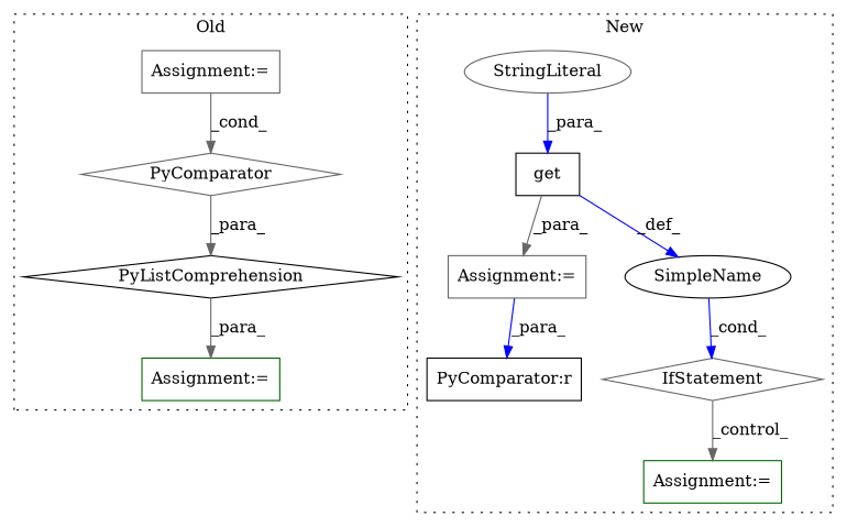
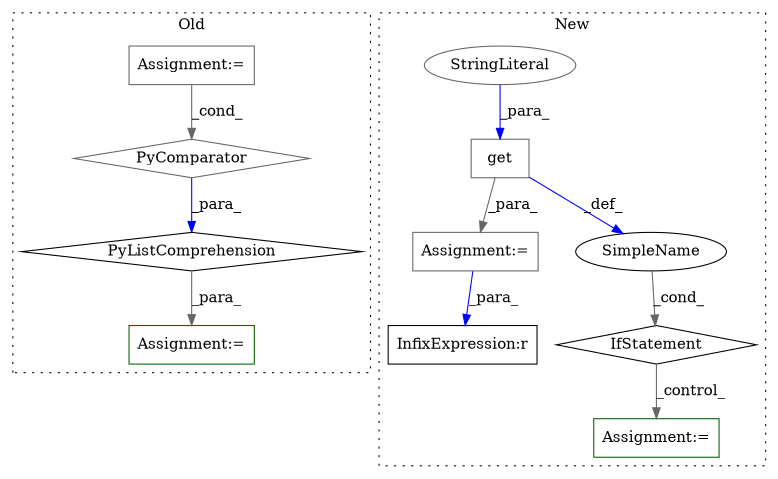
  digraph {
    node [a=7 color=black l=32 s=1986 shape=box]
    edge [color=blue]
    n1 [a=113 color=gray40 label=PyComparator shape=diamond]
    n2 [color=gray40 label="Assignment:="]
    n3 [a=109 l=124 label=PyListComprehension s=1902 shape=diamond]
    n4 [color=darkgreen l=12 label="Assignment:=" s=1890]
-   n5 [a=32 l="4,1" label=get s="2061,2089"]
+   n5 [a=32 color=gray40 l="4,1" label=get s="2061,2089"]
    n6 [color=gray40 l=1 label="Assignment:=" s=2053]
    n7 [a=45 color=gray40 l=8 label=StringLiteral s=2081 shape=ellipse]
-   n8 [a=25 color=gray40 l="4,2" label=IfStatement s="2160,2186" shape=diamond]
+   n8 [a=25 l="4,2" label=IfStatement s="2160,2186" shape=diamond]
    n9 [color=darkgreen l=1 label="Assignment:=" s=2212]
    n10 [a=42 label=SimpleName shape=ellipse l="" s=""]
-   n11 [a=27 l=4 label="PyComparator:r" s=2177]
+   n11 [a=27 l=4 label="InfixExpression:r" s=2177]
    subgraph cluster_1 {
      label=Old
      style=dotted
      n1
      n2
      n3
      n4
    }
    subgraph cluster_2 {
      label=New
      style=dotted
      n5
      n6
      n7
      n8
      n9
      n10
      n11
    }
-   n1 -> n3 [color=gray40 label=_para_]
+   n1 -> n3 [label=_para_]
    n2 -> n1 [color=gray40 label=_cond_]
    n3 -> n4 [color=gray40 label=_para_]
    n5 -> n6 [color=gray40 label=_para_]
    n5 -> n10 [label=_def_]
    n6 -> n11 [label=_para_]
    n7 -> n5 [label=_para_]
    n8 -> n9 [color=gray40 label=_control_]
-   n10 -> n8 [label=_cond_]
+   n10 -> n8 [color=gray40 label=_cond_]
  }
